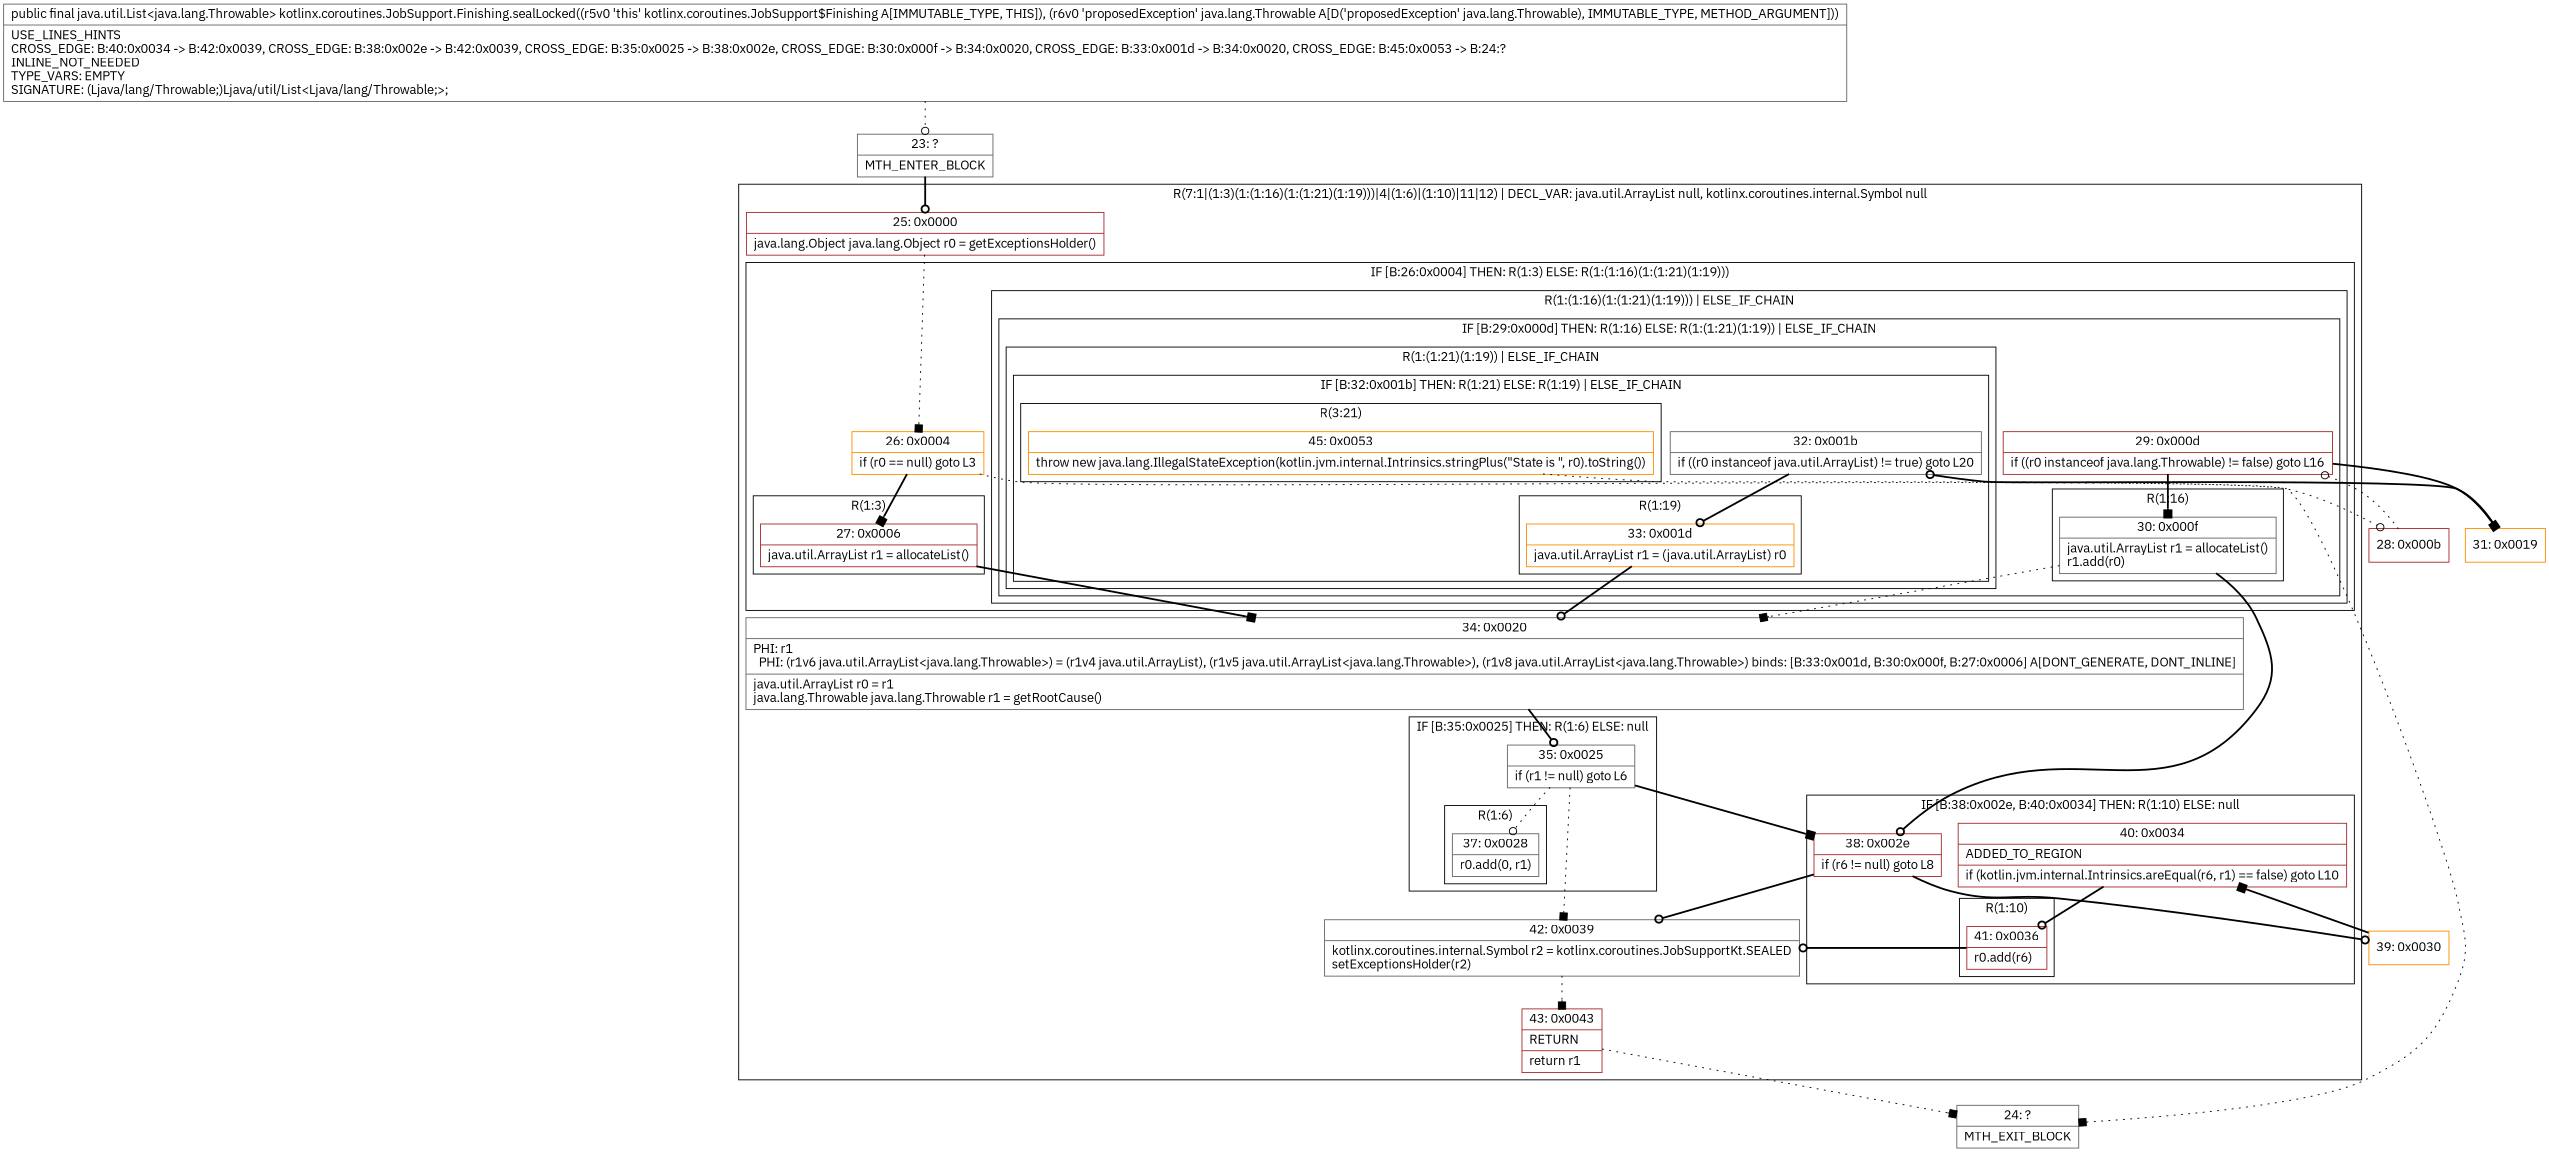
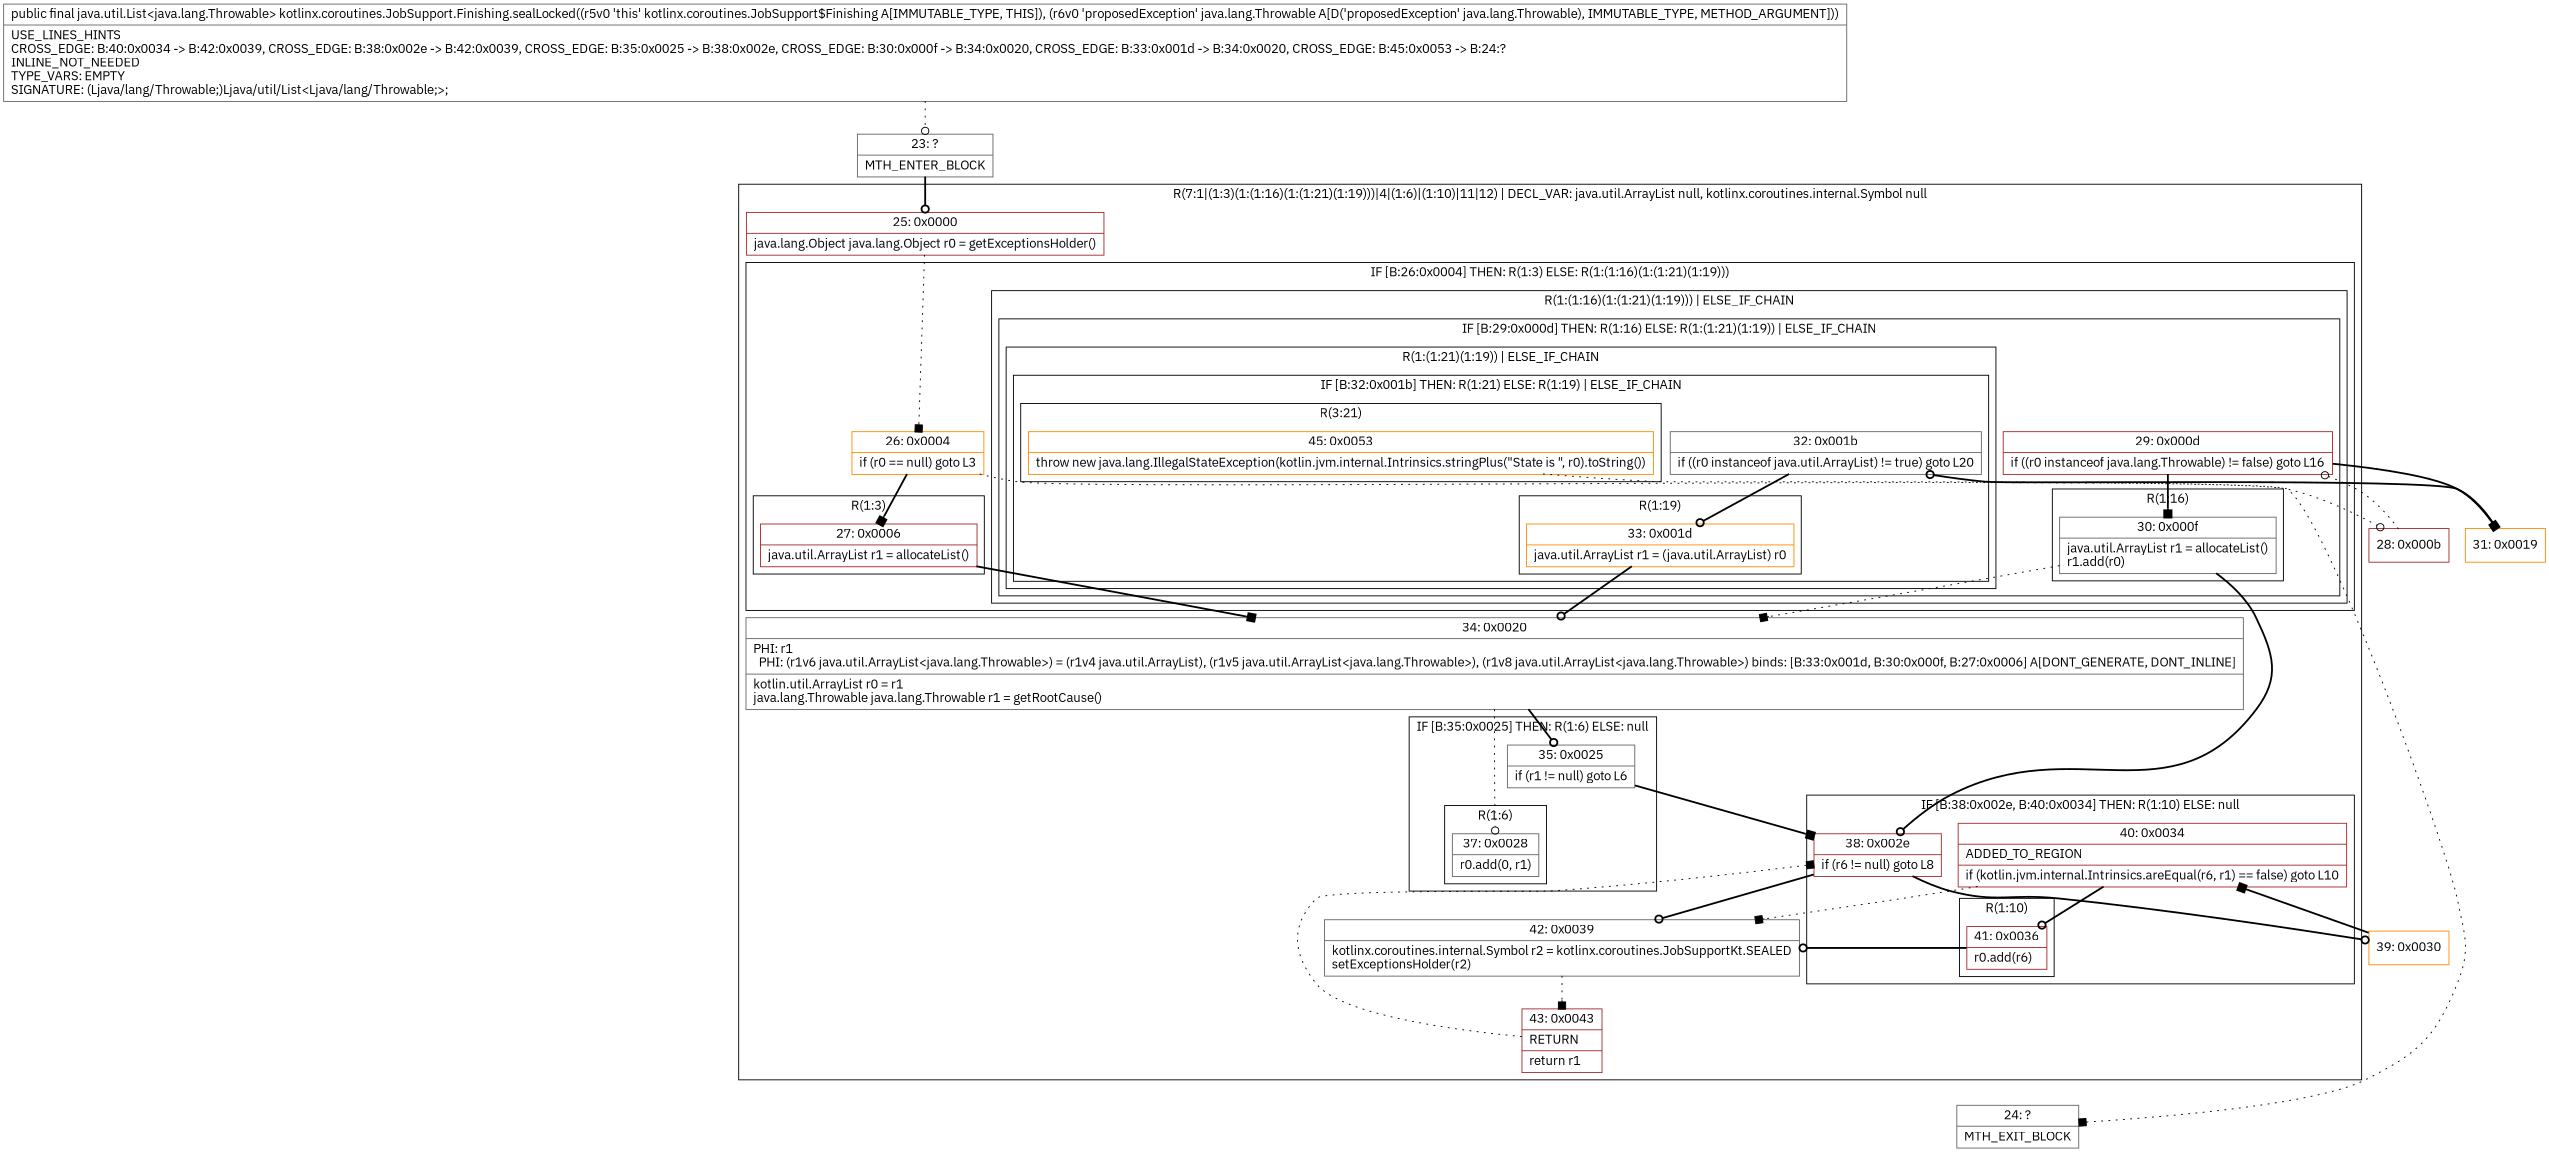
  digraph {
    fontname="IBM Plex Sans"
    node [color=gray40 fontname="IBM Plex Sans" shape=record]
    edge [arrowhead=odot fontname="IBM Plex Sans" style=bold]
    n1 [color=brown label="{27\:\ 0x0006|java.util.ArrayList r1 = allocateList()\l}"]
    n2 [label="{30\:\ 0x000f|java.util.ArrayList r1 = allocateList()\lr1.add(r0)\l}"]
    n3 [color=darkorange label="{45\:\ 0x0053|throw new java.lang.IllegalStateException(kotlin.jvm.internal.Intrinsics.stringPlus(\"State is \", r0).toString())\l}"]
    n4 [color=darkorange label="{33\:\ 0x001d|java.util.ArrayList r1 = (java.util.ArrayList) r0\l}"]
    n5 [label="{32\:\ 0x001b|if ((r0 instanceof java.util.ArrayList) != true) goto L20\l}"]
    n6 [color=brown label="{29\:\ 0x000d|if ((r0 instanceof java.lang.Throwable) != false) goto L16\l}"]
    n7 [color=darkorange label="{26\:\ 0x0004|if (r0 == null) goto L3\l}"]
    n8 [label="{37\:\ 0x0028|r0.add(0, r1)\l}"]
    n9 [label="{35\:\ 0x0025|if (r1 != null) goto L6\l}"]
    n10 [color=brown label="{41\:\ 0x0036|r0.add(r6)\l}"]
    n11 [color=brown label="{38\:\ 0x002e|if (r6 != null) goto L8\l}"]
    n12 [color=brown label="{40\:\ 0x0034|ADDED_TO_REGION\l|if (kotlin.jvm.internal.Intrinsics.areEqual(r6, r1) == false) goto L10\l}"]
    n13 [color=brown label="{25\:\ 0x0000|java.lang.Object java.lang.Object r0 = getExceptionsHolder()\l}"]
-   n14 [label="{34\:\ 0x0020|PHI: r1 \l  PHI: (r1v6 java.util.ArrayList\<java.lang.Throwable\>) = (r1v4 java.util.ArrayList), (r1v5 java.util.ArrayList\<java.lang.Throwable\>), (r1v8 java.util.ArrayList\<java.lang.Throwable\>) binds: [B:33:0x001d, B:30:0x000f, B:27:0x0006] A[DONT_GENERATE, DONT_INLINE]\l|java.util.ArrayList r0 = r1\ljava.lang.Throwable java.lang.Throwable r1 = getRootCause()\l}"]
+   n14 [label="{34\:\ 0x0020|PHI: r1 \l  PHI: (r1v6 java.util.ArrayList\<java.lang.Throwable\>) = (r1v4 java.util.ArrayList), (r1v5 java.util.ArrayList\<java.lang.Throwable\>), (r1v8 java.util.ArrayList\<java.lang.Throwable\>) binds: [B:33:0x001d, B:30:0x000f, B:27:0x0006] A[DONT_GENERATE, DONT_INLINE]\l|kotlin.util.ArrayList r0 = r1\ljava.lang.Throwable java.lang.Throwable r1 = getRootCause()\l}"]
    n15 [label="{42\:\ 0x0039|kotlinx.coroutines.internal.Symbol r2 = kotlinx.coroutines.JobSupportKt.SEALED\lsetExceptionsHolder(r2)\l}"]
    n16 [color=brown label="{43\:\ 0x0043|RETURN\l|return r1\l}"]
    n17 [label="{24\:\ ?|MTH_EXIT_BLOCK\l}"]
    n18 [color=darkorange label="{31\:\ 0x0019}"]
    n19 [color=brown label="{28\:\ 0x000b}"]
    n20 [color=darkorange label="{39\:\ 0x0030}"]
    n21 [label="{23\:\ ?|MTH_ENTER_BLOCK\l}"]
    n22 [label="{public final java.util.List\<java.lang.Throwable\> kotlinx.coroutines.JobSupport.Finishing.sealLocked((r5v0 'this' kotlinx.coroutines.JobSupport$Finishing A[IMMUTABLE_TYPE, THIS]), (r6v0 'proposedException' java.lang.Throwable A[D('proposedException' java.lang.Throwable), IMMUTABLE_TYPE, METHOD_ARGUMENT]))  | USE_LINES_HINTS\lCROSS_EDGE: B:40:0x0034 \-\> B:42:0x0039, CROSS_EDGE: B:38:0x002e \-\> B:42:0x0039, CROSS_EDGE: B:35:0x0025 \-\> B:38:0x002e, CROSS_EDGE: B:30:0x000f \-\> B:34:0x0020, CROSS_EDGE: B:33:0x001d \-\> B:34:0x0020, CROSS_EDGE: B:45:0x0053 \-\> B:24:?\lINLINE_NOT_NEEDED\lTYPE_VARS: EMPTY\lSIGNATURE: (Ljava\/lang\/Throwable;)Ljava\/util\/List\<Ljava\/lang\/Throwable;\>;\l}"]
    subgraph cluster_1 {
      label="R(7:1|(1:3)(1:(1:16)(1:(1:21)(1:19)))|4|(1:6)|(1:10)|11|12) | DECL_VAR: java.util.ArrayList null, kotlinx.coroutines.internal.Symbol null\l"
      n13
      n14
      n15
      n16
      subgraph cluster_2 {
        label="IF [B:26:0x0004] THEN: R(1:3) ELSE: R(1:(1:16)(1:(1:21)(1:19)))"
        n7
        subgraph cluster_3 {
          label="R(1:3)"
          n1
        }
        subgraph cluster_4 {
          label="R(1:(1:16)(1:(1:21)(1:19))) | ELSE_IF_CHAIN\l"
          subgraph cluster_5 {
            label="IF [B:29:0x000d] THEN: R(1:16) ELSE: R(1:(1:21)(1:19)) | ELSE_IF_CHAIN\l"
            n6
            subgraph cluster_6 {
              label="R(1:16)"
              n2
            }
            subgraph cluster_7 {
              label="R(1:(1:21)(1:19)) | ELSE_IF_CHAIN\l"
              subgraph cluster_8 {
                label="IF [B:32:0x001b] THEN: R(1:21) ELSE: R(1:19) | ELSE_IF_CHAIN\l"
                n5
                subgraph cluster_9 {
                  label="R(3:21)"
                  n3
                }
                subgraph cluster_10 {
                  label="R(1:19)"
                  n4
                }
              }
            }
          }
        }
      }
      subgraph cluster_11 {
        label="IF [B:35:0x0025] THEN: R(1:6) ELSE: null"
        n9
        subgraph cluster_12 {
          label="R(1:6)"
          n8
        }
      }
      subgraph cluster_13 {
        label="IF [B:38:0x002e, B:40:0x0034] THEN: R(1:10) ELSE: null"
        n11
        n12
        subgraph cluster_14 {
          label="R(1:10)"
          n10
        }
      }
    }
    n1 -> n14 [arrowhead=box]
    n2 -> n11
    n2 -> n14 [arrowhead=box style=dotted]
    n3 -> n17 [arrowhead=box style=dotted]
    n4 -> n14
    n5 -> n4
    n6 -> n2 [arrowhead=box]
    n6 -> n18 [arrowhead=box]
    n7 -> n1 [arrowhead=box]
    n7 -> n19 [style=dotted]
-   n9 -> n8 [style=dotted]
+   n14 -> n8 [style=dotted]
    n9 -> n11 [arrowhead=box]
    n10 -> n15
    n11 -> n15
    n11 -> n20
    n12 -> n10
-   n9 -> n15 [arrowhead=box style=dotted]
+   n12 -> n15 [arrowhead=box style=dotted]
    n13 -> n7 [arrowhead=box style=dotted]
    n14 -> n9
    n15 -> n16 [arrowhead=box style=dotted]
-   n16 -> n17 [arrowhead=box style=dotted]
+   n16 -> n11 [arrowhead=box style=dotted]
    n18 -> n5
    n19 -> n6 [style=dotted]
    n20 -> n12 [arrowhead=box]
    n21 -> n13
    n22 -> n21 [style=dotted]
  }
